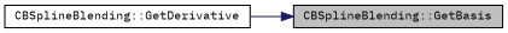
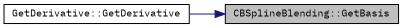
  digraph {
    rankdir=RL
    fontname="IBM Plex Mono"
    node [color=black fontname="IBM Plex Mono" fontsize=10 shape=record style=filled]
    n1 [fillcolor=grey75 fontcolor=black height=0.2 label="CBSplineBlending::GetBasis" width=0.4]
-   n2 [fillcolor=white height=0.2 label="CBSplineBlending::GetDerivative" width=0.4]
+   n2 [fillcolor=white height=0.2 label="GetDerivative::GetDerivative" width=0.4]
    n1 -> n2 [color=midnightblue dir=back fontname="IBM Plex Mono" fontsize=10 labelfontname=Helvetica labelfontsize=10 style=solid]
  }
